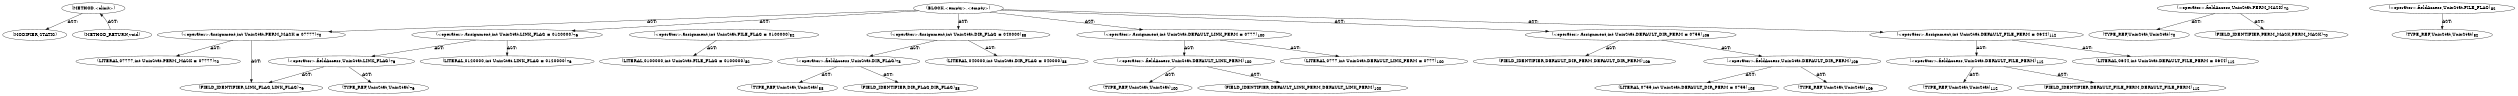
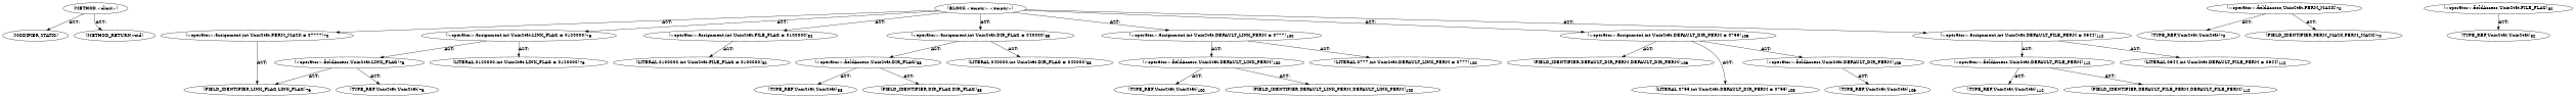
  digraph {
    n1 [label=<(METHOD,&lt;clinit&gt;)>]
    n2 [label=<(MODIFIER,STATIC)>]
    n3 [label=<(METHOD_RETURN,void)>]
    n4 [label=<(BLOCK,&lt;empty&gt;,&lt;empty&gt;)>]
    n5 [label=<(&lt;operator&gt;.assignment,int UnixStat.PERM_MASK = 07777)<SUB>70</SUB>>]
    n6 [label=<(&lt;operator&gt;.assignment,int UnixStat.LINK_FLAG = 0120000)<SUB>76</SUB>>]
    n7 [label=<(&lt;operator&gt;.assignment,int UnixStat.FILE_FLAG = 0100000)<SUB>82</SUB>>]
    n8 [label=<(&lt;operator&gt;.assignment,int UnixStat.DIR_FLAG = 040000)<SUB>88</SUB>>]
    n9 [label=<(&lt;operator&gt;.assignment,int UnixStat.DEFAULT_LINK_PERM = 0777)<SUB>100</SUB>>]
    n10 [label=<(&lt;operator&gt;.assignment,int UnixStat.DEFAULT_DIR_PERM = 0755)<SUB>106</SUB>>]
    n11 [label=<(&lt;operator&gt;.assignment,int UnixStat.DEFAULT_FILE_PERM = 0644)<SUB>112</SUB>>]
-   n12 [label=<(LITERAL,07777,int UnixStat.PERM_MASK = 07777)<SUB>70</SUB>>]
    n13 [label=<(FIELD_IDENTIFIER,LINK_FLAG,LINK_FLAG)<SUB>76</SUB>>]
    n14 [label=<(&lt;operator&gt;.fieldAccess,UnixStat.LINK_FLAG)<SUB>76</SUB>>]
    n15 [label=<(LITERAL,0120000,int UnixStat.LINK_FLAG = 0120000)<SUB>76</SUB>>]
    n16 [label=<(LITERAL,0100000,int UnixStat.FILE_FLAG = 0100000)<SUB>82</SUB>>]
-   n17 [label=<(&lt;operator&gt;.fieldAccess,UnixStat.DIR_FLAG)<SUB>78</SUB>>]
+   n17 [label=<(&lt;operator&gt;.fieldAccess,UnixStat.DIR_FLAG)<SUB>88</SUB>>]
    n18 [label=<(LITERAL,040000,int UnixStat.DIR_FLAG = 040000)<SUB>88</SUB>>]
    n19 [label=<(&lt;operator&gt;.fieldAccess,UnixStat.DEFAULT_LINK_PERM)<SUB>100</SUB>>]
    n20 [label=<(LITERAL,0777,int UnixStat.DEFAULT_LINK_PERM = 0777)<SUB>100</SUB>>]
    n21 [label=<(&lt;operator&gt;.fieldAccess,UnixStat.DEFAULT_DIR_PERM)<SUB>106</SUB>>]
    n22 [label=<(LITERAL,0755,int UnixStat.DEFAULT_DIR_PERM = 0755)<SUB>108</SUB>>]
    n23 [label=<(FIELD_IDENTIFIER,DEFAULT_DIR_PERM,DEFAULT_DIR_PERM)<SUB>106</SUB>>]
    n24 [label=<(&lt;operator&gt;.fieldAccess,UnixStat.DEFAULT_FILE_PERM)<SUB>112</SUB>>]
    n25 [label=<(LITERAL,0644,int UnixStat.DEFAULT_FILE_PERM = 0644)<SUB>112</SUB>>]
    n26 [label=<(&lt;operator&gt;.fieldAccess,UnixStat.PERM_MASK)<SUB>70</SUB>>]
    n27 [label=<(TYPE_REF,UnixStat,UnixStat)<SUB>70</SUB>>]
    n28 [label=<(FIELD_IDENTIFIER,PERM_MASK,PERM_MASK)<SUB>70</SUB>>]
    n29 [label=<(TYPE_REF,UnixStat,UnixStat)<SUB>76</SUB>>]
    n30 [label=<(&lt;operator&gt;.fieldAccess,UnixStat.FILE_FLAG)<SUB>82</SUB>>]
    n31 [label=<(TYPE_REF,UnixStat,UnixStat)<SUB>82</SUB>>]
    n32 [label=<(TYPE_REF,UnixStat,UnixStat)<SUB>88</SUB>>]
    n33 [label=<(FIELD_IDENTIFIER,DIR_FLAG,DIR_FLAG)<SUB>88</SUB>>]
    n34 [label=<(TYPE_REF,UnixStat,UnixStat)<SUB>100</SUB>>]
    n35 [label=<(FIELD_IDENTIFIER,DEFAULT_LINK_PERM,DEFAULT_LINK_PERM)<SUB>100</SUB>>]
    n36 [label=<(TYPE_REF,UnixStat,UnixStat)<SUB>106</SUB>>]
    n37 [label=<(TYPE_REF,UnixStat,UnixStat)<SUB>112</SUB>>]
    n38 [label=<(FIELD_IDENTIFIER,DEFAULT_FILE_PERM,DEFAULT_FILE_PERM)<SUB>112</SUB>>]
    n1 -> n2 [label="AST: "]
-   n3 -> n1 [label="AST: "]
+   n1 -> n3 [label="AST: "]
    n4 -> n5 [label="AST: "]
    n4 -> n6 [label="AST: "]
+   n4 -> n7 [label="AST: "]
    n4 -> n8 [label="AST: "]
    n4 -> n9 [label="AST: "]
    n4 -> n10 [label="AST: "]
    n4 -> n11 [label="AST: "]
-   n5 -> n12 [label="AST: "]
    n5 -> n13 [label="AST: "]
    n6 -> n14 [label="AST: "]
    n6 -> n15 [label="AST: "]
    n7 -> n16 [label="AST: "]
    n8 -> n17 [label="AST: "]
    n8 -> n18 [label="AST: "]
    n9 -> n19 [label="AST: "]
    n9 -> n20 [label="AST: "]
    n10 -> n21 [label="AST: "]
-   n21 -> n22 [label="AST: "]
+   n10 -> n22 [label="AST: "]
    n10 -> n23 [label="AST: "]
    n11 -> n24 [label="AST: "]
    n11 -> n25 [label="AST: "]
    n14 -> n13 [label="AST: "]
    n14 -> n29 [label="AST: "]
    n17 -> n32 [label="AST: "]
    n17 -> n33 [label="AST: "]
    n19 -> n34 [label="AST: "]
    n19 -> n35 [label="AST: "]
    n21 -> n36 [label="AST: "]
    n24 -> n37 [label="AST: "]
    n24 -> n38 [label="AST: "]
    n26 -> n27 [label="AST: "]
    n26 -> n28 [label="AST: "]
    n30 -> n31 [label="AST: "]
  }
